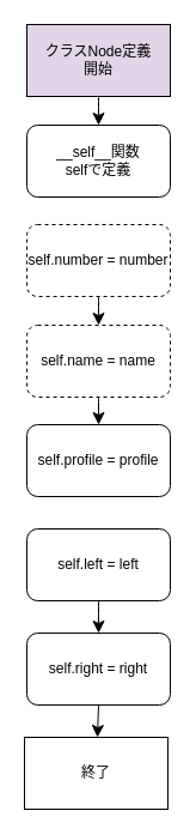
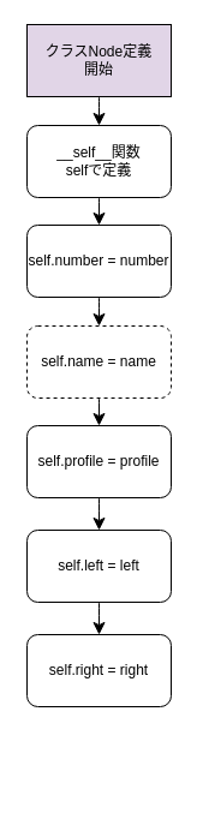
  <mxCell id="0" />
  <mxCell id="1" parent="0" />
  <mxCell id="2" style="edgeStyle=none;curved=1;rounded=0;orthogonalLoop=1;jettySize=auto;html=1;exitX=0.5;exitY=1;exitDx=0;exitDy=0;fontSize=12;startSize=8;endSize=8;" edge="1" parent="1" source="3" target="5"><mxGeometry relative="1" as="geometry" /></mxCell>
  <mxCell id="3" value="クラスNode定義&lt;div&gt;開始&lt;/div&gt;" style="rounded=0;whiteSpace=wrap;html=1;fillColor=#e1d5e7;" vertex="1" parent="1"><mxGeometry x="22" y="20" width="120" height="60" as="geometry" /></mxCell>
+ <mxCell id="4" style="edgeStyle=none;curved=1;rounded=0;orthogonalLoop=1;jettySize=auto;html=1;exitX=0.5;exitY=1;exitDx=0;exitDy=0;fontSize=12;startSize=8;endSize=8;" edge="1" parent="1" source="5" target="15"><mxGeometry relative="1" as="geometry" /></mxCell>
  <mxCell id="5" value="__self__関数&lt;div&gt;selfで定義&lt;/div&gt;" style="rounded=1;whiteSpace=wrap;html=1;" vertex="1" parent="1"><mxGeometry x="22" y="104" width="120" height="60" as="geometry" /></mxCell>
  <mxCell id="6" style="edgeStyle=none;curved=1;rounded=0;orthogonalLoop=1;jettySize=auto;html=1;exitX=0.5;exitY=1;exitDx=0;exitDy=0;entryX=0.5;entryY=0;entryDx=0;entryDy=0;fontSize=12;startSize=8;endSize=8;" edge="1" parent="1" source="7" target="11"><mxGeometry relative="1" as="geometry" /></mxCell>
  <mxCell id="7" value="self.left = left" style="rounded=1;whiteSpace=wrap;html=1;" vertex="1" parent="1"><mxGeometry x="22" y="441" width="120" height="60" as="geometry" /></mxCell>
+ <mxCell id="8" style="edgeStyle=none;curved=1;rounded=0;orthogonalLoop=1;jettySize=auto;html=1;exitX=0.5;exitY=1;exitDx=0;exitDy=0;fontSize=12;startSize=8;endSize=8;" edge="1" parent="1" source="9" target="7"><mxGeometry relative="1" as="geometry" /></mxCell>
  <mxCell id="9" value="self.profile = profile" style="rounded=1;whiteSpace=wrap;html=1;" vertex="1" parent="1"><mxGeometry x="22" y="354" width="120" height="60" as="geometry" /></mxCell>
- <mxCell id="10" style="edgeStyle=none;curved=1;rounded=0;orthogonalLoop=1;jettySize=auto;html=1;exitX=0.5;exitY=1;exitDx=0;exitDy=0;fontSize=12;startSize=8;endSize=8;" edge="1" parent="1" source="11" target="16"><mxGeometry relative="1" as="geometry" /></mxCell>
  <mxCell id="11" value="self.right = right" style="rounded=1;whiteSpace=wrap;html=1;" vertex="1" parent="1"><mxGeometry x="22" y="528" width="120" height="60" as="geometry" /></mxCell>
  <mxCell id="12" style="edgeStyle=none;curved=1;rounded=0;orthogonalLoop=1;jettySize=auto;html=1;exitX=0.5;exitY=1;exitDx=0;exitDy=0;fontSize=12;startSize=8;endSize=8;" edge="1" parent="1" source="13" target="9"><mxGeometry relative="1" as="geometry" /></mxCell>
  <mxCell id="13" value="self.name = name" style="rounded=1;whiteSpace=wrap;html=1;dashed=1;" vertex="1" parent="1"><mxGeometry x="22" y="271" width="120" height="60" as="geometry" /></mxCell>
  <mxCell id="14" style="edgeStyle=none;curved=1;rounded=0;orthogonalLoop=1;jettySize=auto;html=1;exitX=0.5;exitY=1;exitDx=0;exitDy=0;fontSize=12;startSize=8;endSize=8;" edge="1" parent="1" source="15" target="13"><mxGeometry relative="1" as="geometry" /></mxCell>
- <mxCell id="15" value="self.number = number" style="rounded=1;whiteSpace=wrap;html=1;dashed=1;" vertex="1" parent="1"><mxGeometry x="22" y="187" width="120" height="60" as="geometry" /></mxCell>
- <mxCell id="16" value="終了" style="rounded=0;whiteSpace=wrap;html=1;" vertex="1" parent="1"><mxGeometry x="20" y="615" width="120" height="60" as="geometry" /></mxCell>
+ <mxCell id="15" value="self.number = number" style="rounded=1;whiteSpace=wrap;html=1;" vertex="1" parent="1"><mxGeometry x="22" y="187" width="120" height="60" as="geometry" /></mxCell>
